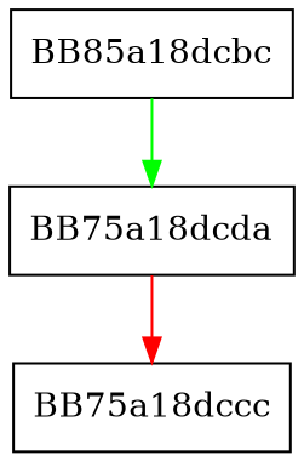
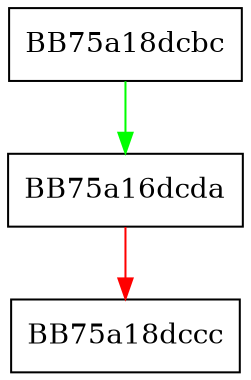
  digraph {
    splines=ortho
    node [shape=box]
-   BB75a18dcbc [label=BB85a18dcbc]
-   BB75a18dcda
+   BB75a18dcbc
+   BB75a18dcda [label=BB75a16dcda]
    BB75a18dccc
    BB75a18dcbc -> BB75a18dcda [color=green]
    BB75a18dcda -> BB75a18dccc [color=red]
  }
